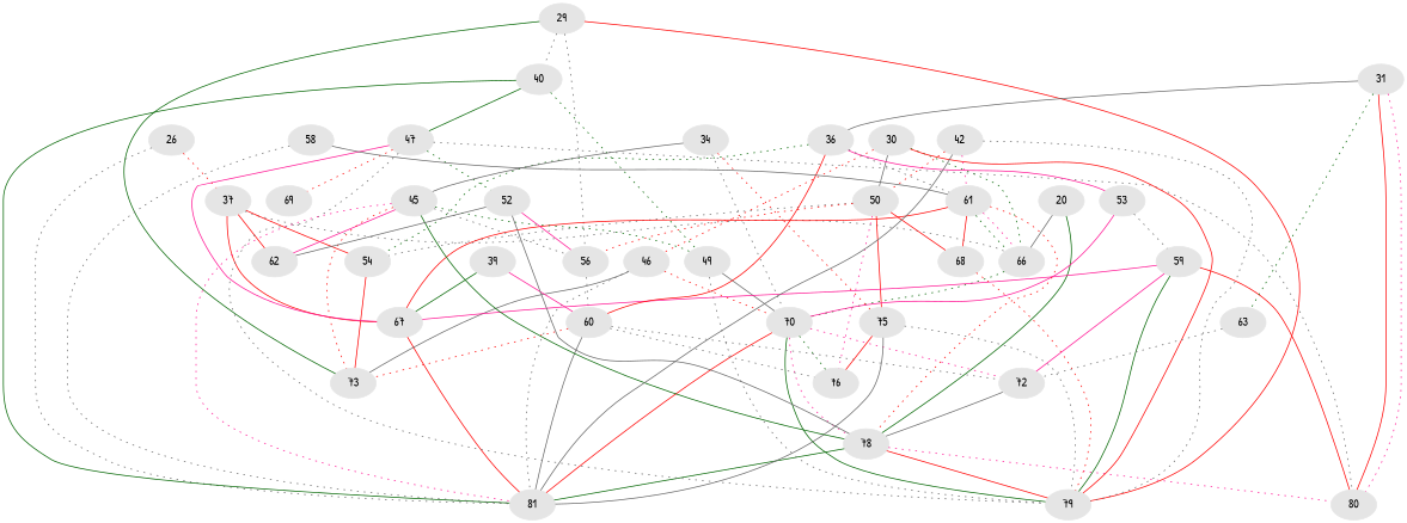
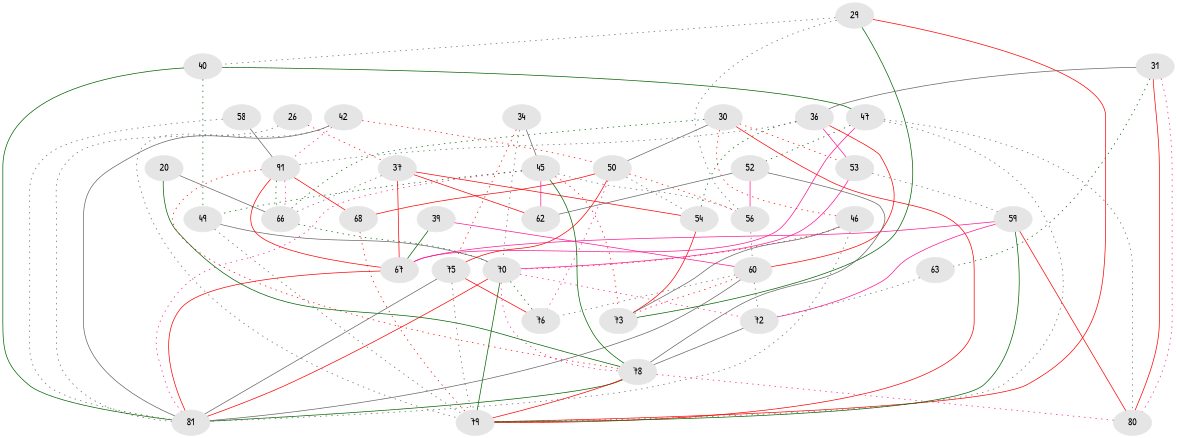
  graph {
    fontname="Patrick Hand"
    node [color=gray90 fontname="Patrick Hand" style=filled]
    edge [color=gray40 fontname="Patrick Hand" style=dotted]
    66 [super="+55"]
    70 [super="+11+64"]
    20
    78 [super="+71"]
    81 [super="+1+23+35+44"]
    79 [super="+6+65"]
    80 [super="+5+12"]
    26
    37
    54
    62
    67 [super="+9"]
    40 [super="+24"]
    47
    49
    29
    56 [super="+16"]
    73
    60 [super="+22"]
    46 [super="+10"]
    30
    50 [super="+48+13"]
    53
    75 [super="+4+74"]
    68
    76 [super="+38"]
    59 [super="+15+25"]
    36 [super="+14"]
-   61
+   61 [label=91]
    31
    63
    72 [super="+19+51"]
    34 [super="+21"]
    45 [super="+32+3"]
    39
    52
-   69
    42
    58
    66 -- 70 [color=darkgreen weight=2]
    70 -- 78 [color=deeppink weight=3]
    70 -- 81 [color=red style=solid weight=2]
    70 -- 79 [color=darkgreen style=solid]
    70 -- 76 [color=darkgreen weight=3]
    70 -- 72 [color=deeppink]
    20 -- 66 [style=solid weight=2]
    20 -- 78 [color=darkgreen style=solid]
    78 -- 81 [color=darkgreen style=solid]
    78 -- 79 [color=red style=solid]
    78 -- 80 [color=deeppink]
    26 -- 81
    26 -- 37 [color=red]
    37 -- 66
    37 -- 54 [color=red style=solid]
    37 -- 62 [color=red style=solid]
    37 -- 67 [color=red style=solid]
    54 -- 73 [color=red style=solid]
    67 -- 81 [color=red style=solid]
    40 -- 81 [color=darkgreen style=solid]
    40 -- 47 [color=darkgreen style=solid]
    40 -- 49 [color=darkgreen weight=2]
    47 -- 79
    47 -- 80
    47 -- 67 [color=deeppink style=solid]
    47 -- 52 [color=darkgreen]
-   47 -- 69 [color=red]
    49 -- 70 [style=solid]
    49 -- 79
    29 -- 79 [color=red style=solid]
    29 -- 40
    29 -- 56
    29 -- 73 [color=darkgreen style=solid]
    56 -- 60
    60 -- 81 [style=solid weight=2]
    60 -- 73 [color=red]
    60 -- 76
    60 -- 72 [weight=2]
    46 -- 70 [color=red]
    46 -- 81
    46 -- 73 [style=solid]
    30 -- 66 [color=darkgreen]
    30 -- 79 [color=red style=solid]
    30 -- 46 [color=red weight=2]
    30 -- 50 [style=solid]
+   30 -- 53 [color=red]
    50 -- 54
    50 -- 56 [color=red]
    50 -- 75 [color=red style=solid]
    50 -- 68 [color=red style=solid weight=2]
    50 -- 76 [color=deeppink]
    53 -- 70 [color=deeppink style=solid]
    53 -- 59
    75 -- 81 [style=solid]
    75 -- 79 [weight=2]
    75 -- 76 [color=red style=solid weight=2]
    68 -- 79 [color=red]
    59 -- 79 [color=darkgreen style=solid]
    59 -- 80 [color=red style=solid]
    59 -- 67 [color=deeppink style=solid]
    59 -- 72 [color=deeppink style=solid]
    36 -- 54 [color=darkgreen]
    36 -- 60 [color=red style=solid]
    36 -- 53 [color=deeppink style=solid]
    36 -- 61
    61 -- 66 [color=darkgreen weight=2]
    61 -- 66 [color=deeppink]
    61 -- 78 [color=red weight=2]
    61 -- 67 [color=red style=solid]
    61 -- 68 [color=red style=solid]
    31 -- 80 [color=red style=solid]
    31 -- 80 [color=deeppink]
    31 -- 36 [style=solid]
    31 -- 63 [color=darkgreen]
    63 -- 72
    72 -- 78 [style=solid weight=2]
    34 -- 70
    34 -- 75 [color=red]
    34 -- 45 [style=solid weight=2]
    45 -- 78 [color=darkgreen style=solid weight=2]
    45 -- 81 [color=deeppink]
    45 -- 62 [color=deeppink style=solid]
    45 -- 49 [color=darkgreen]
    45 -- 56
    45 -- 73 [color=red]
    39 -- 67 [color=darkgreen style=solid]
    39 -- 60 [color=deeppink style=solid]
    52 -- 78 [style=solid]
    52 -- 62 [style=solid]
    52 -- 56 [color=deeppink style=solid]
    42 -- 81 [style=solid]
    42 -- 79
    42 -- 50 [color=red]
    42 -- 61 [color=deeppink]
    58 -- 81
    58 -- 61 [style=solid]
  }
